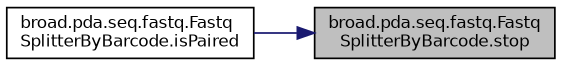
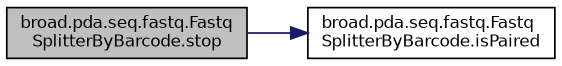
  digraph {
    rankdir=LR
    node [color=black fontname=Helvetica fontsize=10 shape=record style=filled]
    n1 [fillcolor=grey75 fontcolor=black height=0.2 label="broad.pda.seq.fastq.Fastq\lSplitterByBarcode.stop" width=0.4]
    n2 [fillcolor=white height=0.2 label="broad.pda.seq.fastq.Fastq\lSplitterByBarcode.isPaired" width=0.4]
-   n2 -> n1 [color=midnightblue fontname=Helvetica fontsize=10 labelfontname=Helvetica labelfontsize=10 style=solid]
+   n1 -> n2 [color=midnightblue fontname=Helvetica fontsize=10 labelfontname=Helvetica labelfontsize=10 style=solid]
  }
